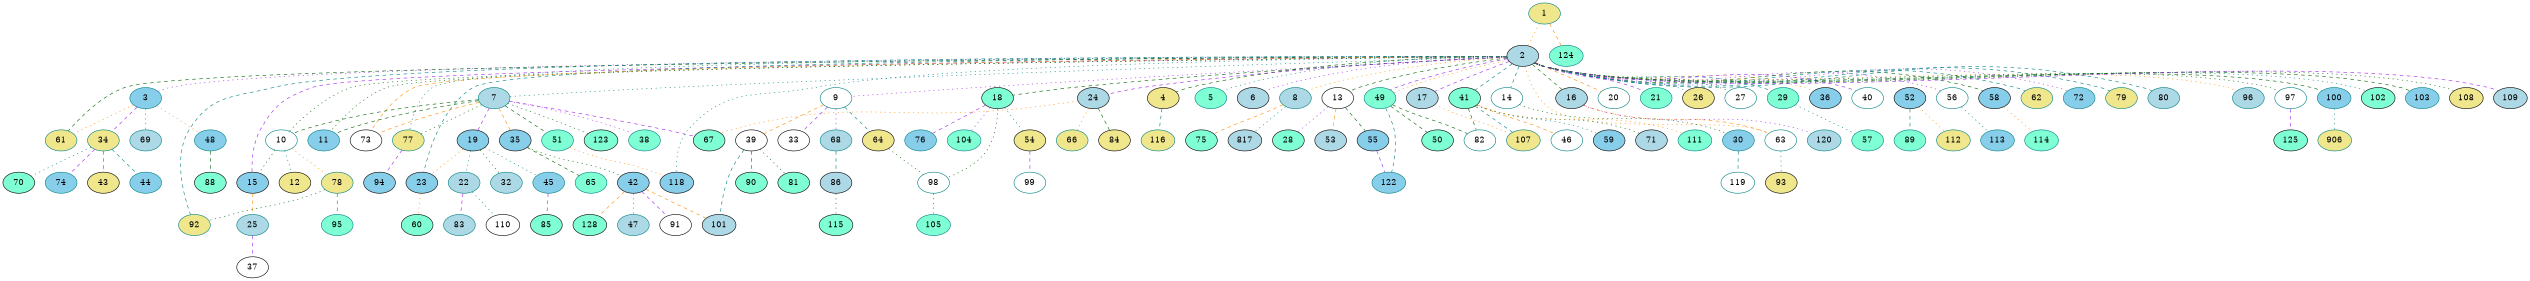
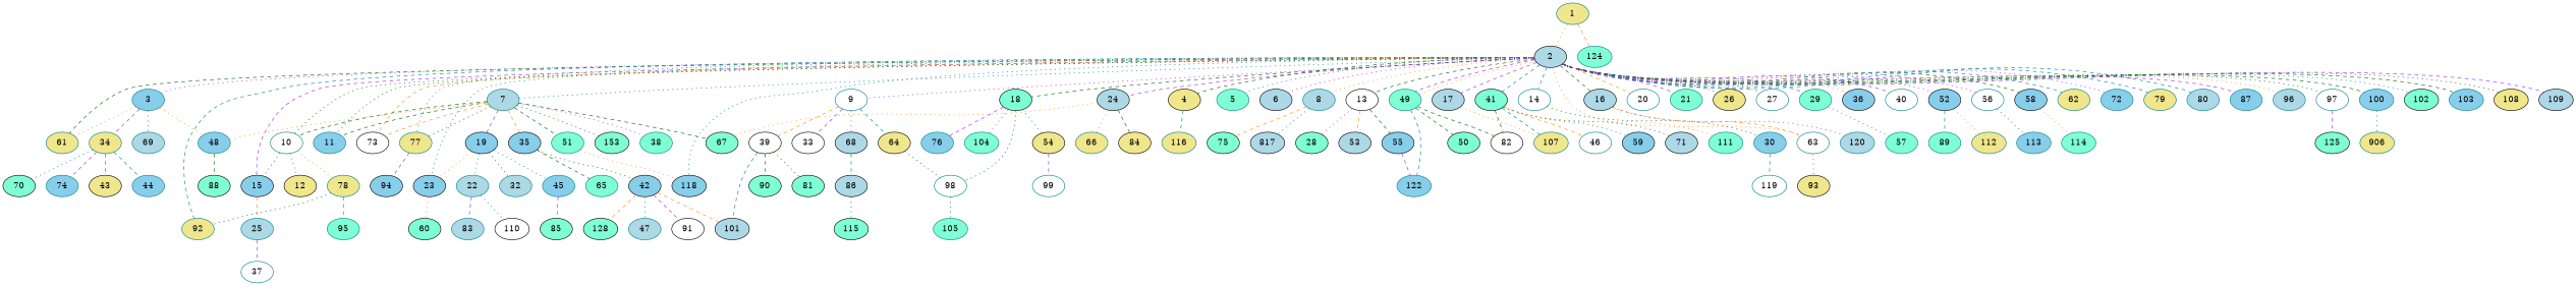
  graph {
    node [color=teal fillcolor=aquamarine style=filled]
    edge [color=darkgreen style=dashed]
    1 [fillcolor=khaki]
    2 [color=black fillcolor=lightblue]
    124
    3 [fillcolor=skyblue]
    4 [color=black fillcolor=khaki]
    5
    6 [color=black fillcolor=lightblue]
    7 [fillcolor=lightblue]
    8 [fillcolor=lightblue]
    9 [fillcolor=white]
    10 [fillcolor=white]
    11 [fillcolor=skyblue]
    13 [color=black fillcolor=white]
    14 [fillcolor=white]
    15 [color=black fillcolor=skyblue]
    16 [color=black fillcolor=lightblue]
    17 [color=black fillcolor=lightblue]
    18 [color=black]
    20 [fillcolor=white]
    21
    23 [color=black fillcolor=skyblue]
    24 [color=black fillcolor=lightblue]
    26 [color=black fillcolor=khaki]
    27 [fillcolor=white]
    29
    36 [color=black fillcolor=skyblue]
    40 [fillcolor=white]
    41 [color=black]
    49
    52 [color=black fillcolor=skyblue]
    56 [fillcolor=white]
    58 [color=black fillcolor=skyblue]
    61 [fillcolor=khaki]
    62 [fillcolor=khaki]
    63 [fillcolor=white]
    72 [fillcolor=skyblue]
    73 [color=black fillcolor=white]
    77 [fillcolor=khaki]
    79 [fillcolor=khaki]
    80 [fillcolor=lightblue]
+   87 [fillcolor=skyblue]
    92 [fillcolor=khaki]
    96 [fillcolor=lightblue]
    97 [fillcolor=white]
    100 [fillcolor=skyblue]
    102 [color=black]
    103 [fillcolor=skyblue]
    108 [color=black fillcolor=khaki]
    109 [color=black fillcolor=lightblue]
    118 [color=black fillcolor=skyblue]
    34 [fillcolor=khaki]
    48 [fillcolor=skyblue]
    69 [fillcolor=lightblue]
    116 [fillcolor=khaki]
    19 [color=black fillcolor=skyblue]
    35 [color=black fillcolor=skyblue]
    38
    51
    67 [color=black]
-   123 [color=black]
+   123 [color=black label=153]
    75 [color=black]
    n62 [color=black fillcolor=lightblue label=817]
    33 [color=black fillcolor=white]
    39 [color=black fillcolor=white]
    64 [color=black fillcolor=khaki]
-   68 [fillcolor=lightblue]
+   68 [color=black fillcolor=lightblue]
    12 [color=black fillcolor=khaki]
    78 [fillcolor=khaki]
    28 [color=black]
    53 [color=black fillcolor=lightblue]
    55 [color=black fillcolor=skyblue]
    30 [fillcolor=skyblue]
    25 [fillcolor=lightblue]
    120 [fillcolor=lightblue]
    107 [fillcolor=khaki]
    54 [color=black fillcolor=khaki]
    76 [fillcolor=skyblue]
    98 [fillcolor=white]
    104
    60 [color=black]
    66 [fillcolor=khaki]
    84 [color=black fillcolor=khaki]
    57
    46 [fillcolor=white]
    59 [color=black fillcolor=skyblue]
    71 [color=black fillcolor=lightblue]
-   82 [fillcolor=white]
+   82 [color=black fillcolor=white]
    111
    50 [color=black]
    122 [fillcolor=skyblue]
    89
    112 [fillcolor=khaki]
    113 [fillcolor=skyblue]
    114
    93 [color=black fillcolor=khaki]
    94 [color=black fillcolor=skyblue]
    125 [color=black]
    n98 [fillcolor=khaki label=906]
    43 [color=black fillcolor=khaki]
    44 [fillcolor=skyblue]
    70 [color=black]
    74 [fillcolor=skyblue]
    88 [color=black]
    22 [fillcolor=lightblue]
    32 [fillcolor=lightblue]
    45 [fillcolor=skyblue]
    42 [color=black fillcolor=skyblue]
    65
    81 [color=black]
    90 [color=black]
    101 [color=black fillcolor=lightblue]
    86 [color=black fillcolor=lightblue]
    95
    119 [fillcolor=white]
-   37 [color=black fillcolor=white]
+   37 [fillcolor=white]
    99 [fillcolor=white]
    105
    83 [fillcolor=lightblue]
    110 [color=black fillcolor=white]
    85 [color=black]
    47 [fillcolor=lightblue]
    91 [color=black fillcolor=white]
    n123 [color=black label=128]
    115 [color=black]
    1 -- 2 [color=darkorange style=dotted]
    1 -- 124 [color=darkorange]
    2 -- 3 [color=purple style=dotted]
    2 -- 4
    2 -- 5 [color=teal style=dotted]
    2 -- 6 [color=purple style=dotted]
    2 -- 7 [color=teal style=dotted]
    2 -- 8 [color=darkorange style=dotted]
    2 -- 9 [color=purple style=dotted]
    2 -- 10 [style=dotted]
    2 -- 11 [style=dotted]
    2 -- 13
    2 -- 14 [color=teal]
    2 -- 15 [color=purple]
    2 -- 16
    2 -- 17 [color=purple]
    2 -- 18
    2 -- 20 [color=darkorange]
    2 -- 21 [color=purple]
-   2 -- 23 [color=teal]
+   2 -- 23 [color=teal style=dotted]
    2 -- 24 [color=purple]
    2 -- 26 [color=teal style=dotted]
    2 -- 27 [style=dotted]
    2 -- 29 [color=teal]
    2 -- 36 [color=darkorange style=dotted]
    2 -- 40 [color=purple]
    2 -- 41 [color=teal]
    2 -- 49 [color=purple]
    2 -- 49 [color=darkorange style=dotted]
+   2 -- 52 [color=purple style=dotted]
    2 -- 56 [color=purple style=dotted]
    2 -- 58
    2 -- 61
    2 -- 62 [color=teal]
    2 -- 63 [color=darkorange style=dotted]
    2 -- 72 [color=purple style=dotted]
    2 -- 73 [color=darkorange]
    2 -- 77 [color=teal style=dotted]
    2 -- 79 [color=teal]
    2 -- 80 [color=teal]
+   2 -- 87 [color=purple]
    2 -- 92 [color=teal]
    2 -- 96 [color=darkorange style=dotted]
    2 -- 97 [style=dotted]
    2 -- 100
    2 -- 102 [color=teal style=dotted]
    2 -- 103
    2 -- 108 [style=dotted]
    2 -- 109 [color=purple]
    2 -- 118 [color=teal style=dotted]
    3 -- 61 [color=darkorange style=dotted]
    3 -- 34 [color=purple]
    3 -- 48 [color=darkorange style=dotted]
    3 -- 69 [color=purple style=dotted]
    4 -- 116 [color=teal]
    7 -- 10
    7 -- 11
    7 -- 73 [color=darkorange]
    7 -- 77 [style=dotted]
+   7 -- 48 [color=darkorange style=dotted]
    7 -- 19 [color=purple]
    7 -- 35 [color=darkorange]
    7 -- 38 [color=purple style=dotted]
    7 -- 51
-   7 -- 67 [color=purple]
+   7 -- 67
    7 -- 123 [style=dotted]
    8 -- 75 [color=darkorange]
    8 -- n62 [color=teal style=dotted]
    9 -- 33 [color=purple]
    9 -- 39 [color=darkorange]
    9 -- 64 [color=teal]
    9 -- 68 [color=purple style=dotted]
    10 -- 15 [style=dotted]
    10 -- 12 [color=teal style=dotted]
    10 -- 78 [color=darkorange style=dotted]
    13 -- 28 [color=purple style=dotted]
    13 -- 53 [color=darkorange]
    13 -- 55
    14 -- 30 [style=dotted]
    15 -- 25 [color=darkorange]
    16 -- 63 [color=darkorange]
    16 -- 120 [color=purple style=dotted]
    17 -- 107 [color=darkorange style=dotted]
    18 -- 54 [color=teal style=dotted]
    18 -- 76 [color=purple]
    18 -- 98 [style=dotted]
    18 -- 104 [color=purple style=dotted]
    23 -- 60 [color=darkorange style=dotted]
    24 -- 67 [color=darkorange style=dotted]
    24 -- 66 [color=darkorange style=dotted]
    24 -- 84
    29 -- 57 [color=teal style=dotted]
    41 -- 107 [color=teal]
    41 -- 46 [color=darkorange]
    41 -- 59 [color=teal style=dotted]
    41 -- 71 [style=dotted]
    41 -- 82
    41 -- 111 [color=darkorange style=dotted]
    49 -- 82
    49 -- 50
    49 -- 122 [color=teal]
    52 -- 89 [color=teal]
    52 -- 112 [color=darkorange style=dotted]
    56 -- 113 [color=teal style=dotted]
    58 -- 114 [color=darkorange style=dotted]
    63 -- 93 [color=teal style=dotted]
    77 -- 94 [color=purple]
    97 -- 125 [color=purple]
    100 -- n98 [color=teal style=dotted]
    34 -- 43 [color=purple]
    34 -- 44 [color=teal]
    34 -- 70 [color=teal style=dotted]
    34 -- 74 [color=purple]
    48 -- 88
    19 -- 23 [color=darkorange style=dotted]
    19 -- 22 [color=teal style=dotted]
    19 -- 32 [style=dotted]
    19 -- 45 [color=teal style=dotted]
    35 -- 42 [style=dotted]
    35 -- 65
    51 -- 118 [color=darkorange style=dotted]
    39 -- 81 [style=dotted]
    39 -- 90
    39 -- 101 [color=teal]
    64 -- 98 [style=dotted]
    68 -- 86 [color=teal]
    78 -- 92 [style=dotted]
    78 -- 95 [color=teal]
    55 -- 122 [color=purple]
    30 -- 119 [color=teal]
    25 -- 37 [color=purple]
    54 -- 99 [color=purple]
    98 -- 105 [style=dotted]
    22 -- 83 [color=purple]
    22 -- 110 [color=teal style=dotted]
    45 -- 85 [color=purple]
    42 -- 101 [color=darkorange]
    42 -- 47 [color=teal style=dotted]
    42 -- 91 [color=purple]
    42 -- n123 [color=darkorange]
    86 -- 115 [style=dotted]
  }
